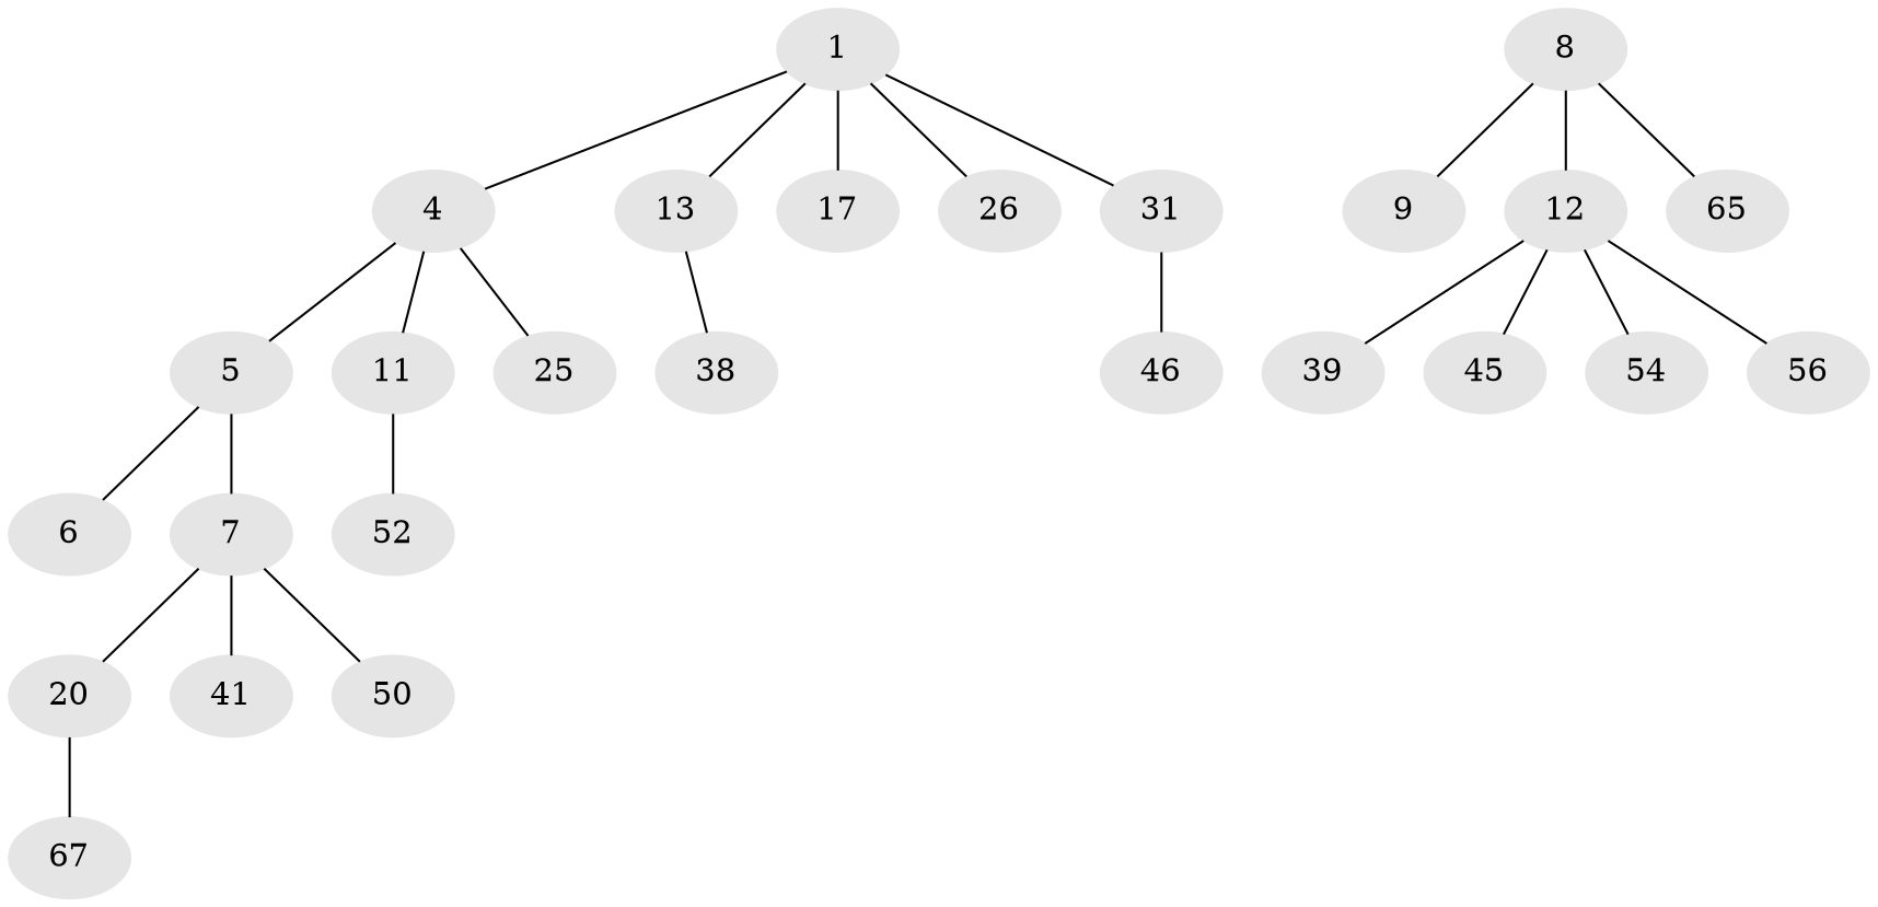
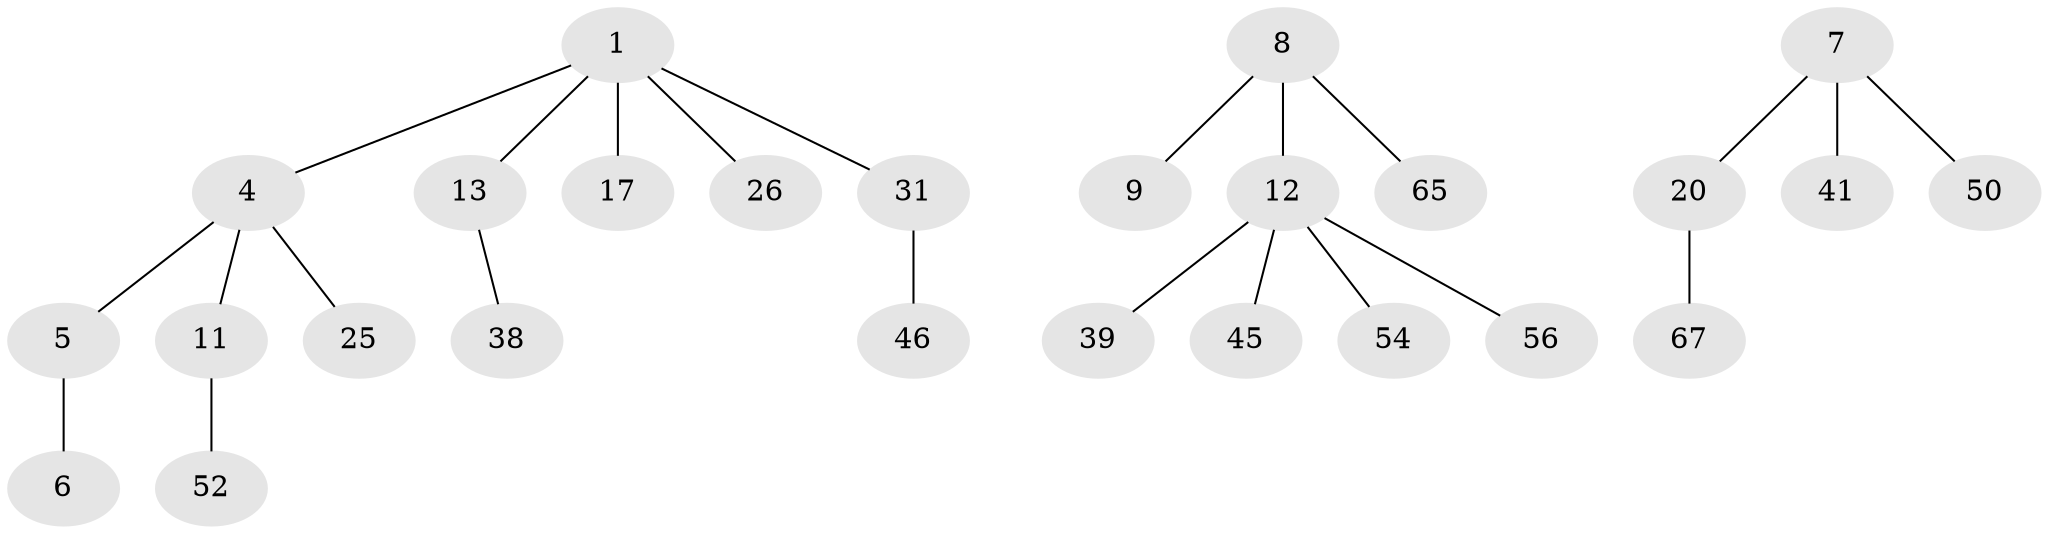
  graph {
    node [color=gray90 style=filled]
    1 [super="+2+3"]
    4 [super="+22+10+28+34"]
    13 [super="+33"]
    17
    26 [super="+44"]
    31 [super="+40"]
    5
    11 [super="+18"]
    25 [super="+27"]
    9 [super="+16"]
    8
    12 [super="+30+23+36+15"]
    65
    38 [super="+53"]
    46
    6 [super="+29"]
    7 [super="+57+14"]
    52 [super="+66+59"]
    20 [super="+24+47"]
    41
    50
    67
    39 [super="+42"]
    45
    54
    56
    1 -- 4
    1 -- 13
    1 -- 17
    1 -- 26
    1 -- 31
    4 -- 5
    4 -- 11
    4 -- 25
    13 -- 38
    31 -- 46
    5 -- 6
-   5 -- 7
    11 -- 52
    8 -- 9
    8 -- 12
    8 -- 65
    12 -- 39
    12 -- 45
    12 -- 54
    12 -- 56
    7 -- 20
    7 -- 41
    7 -- 50
    20 -- 67
  }
